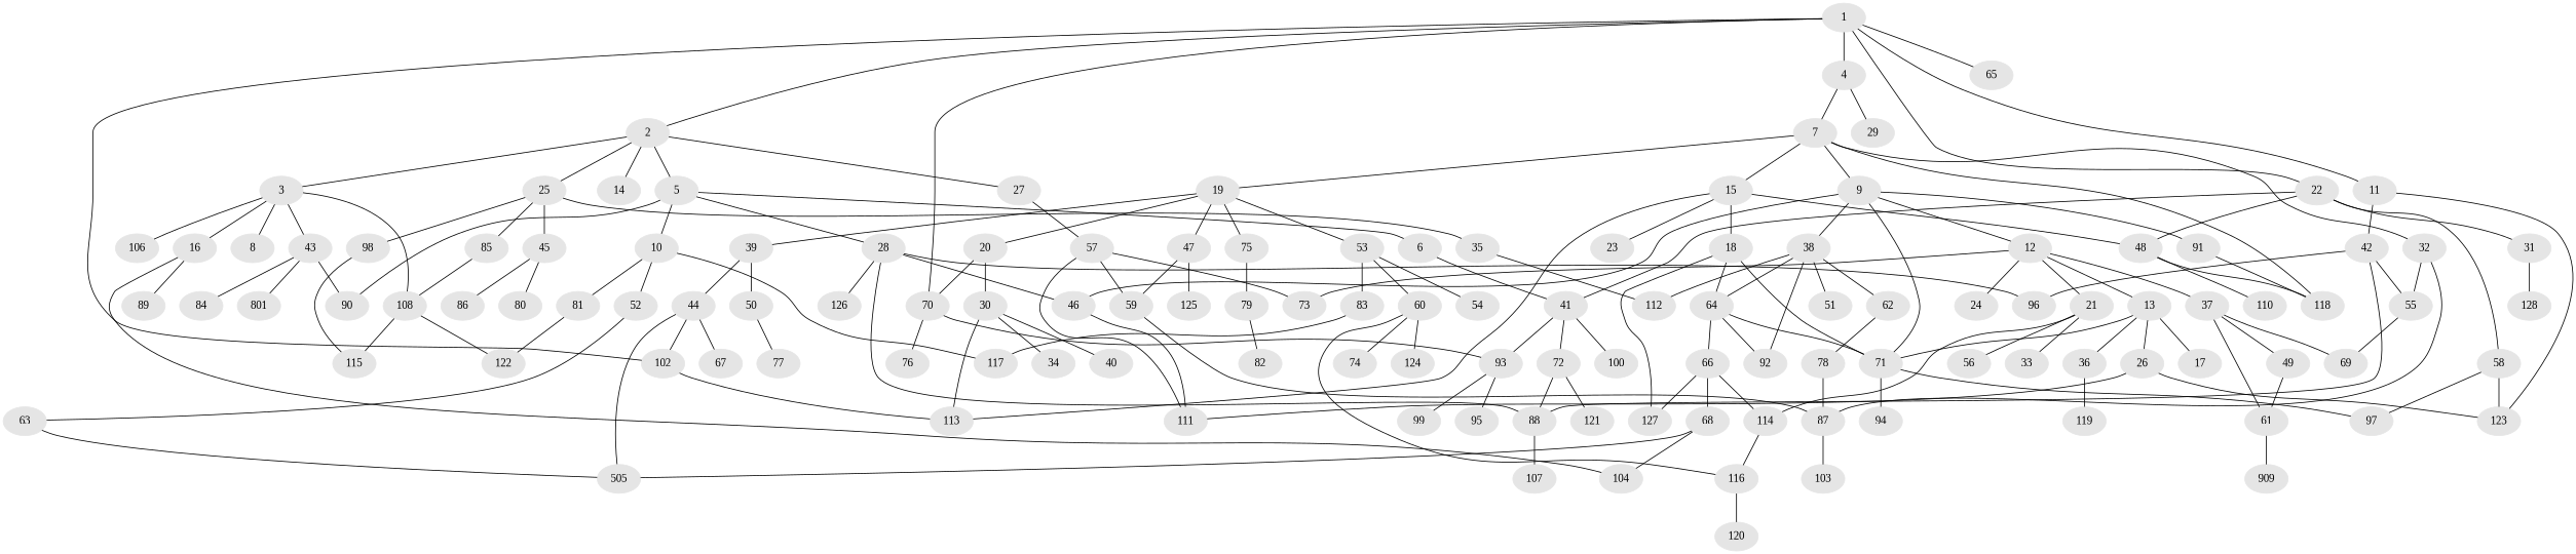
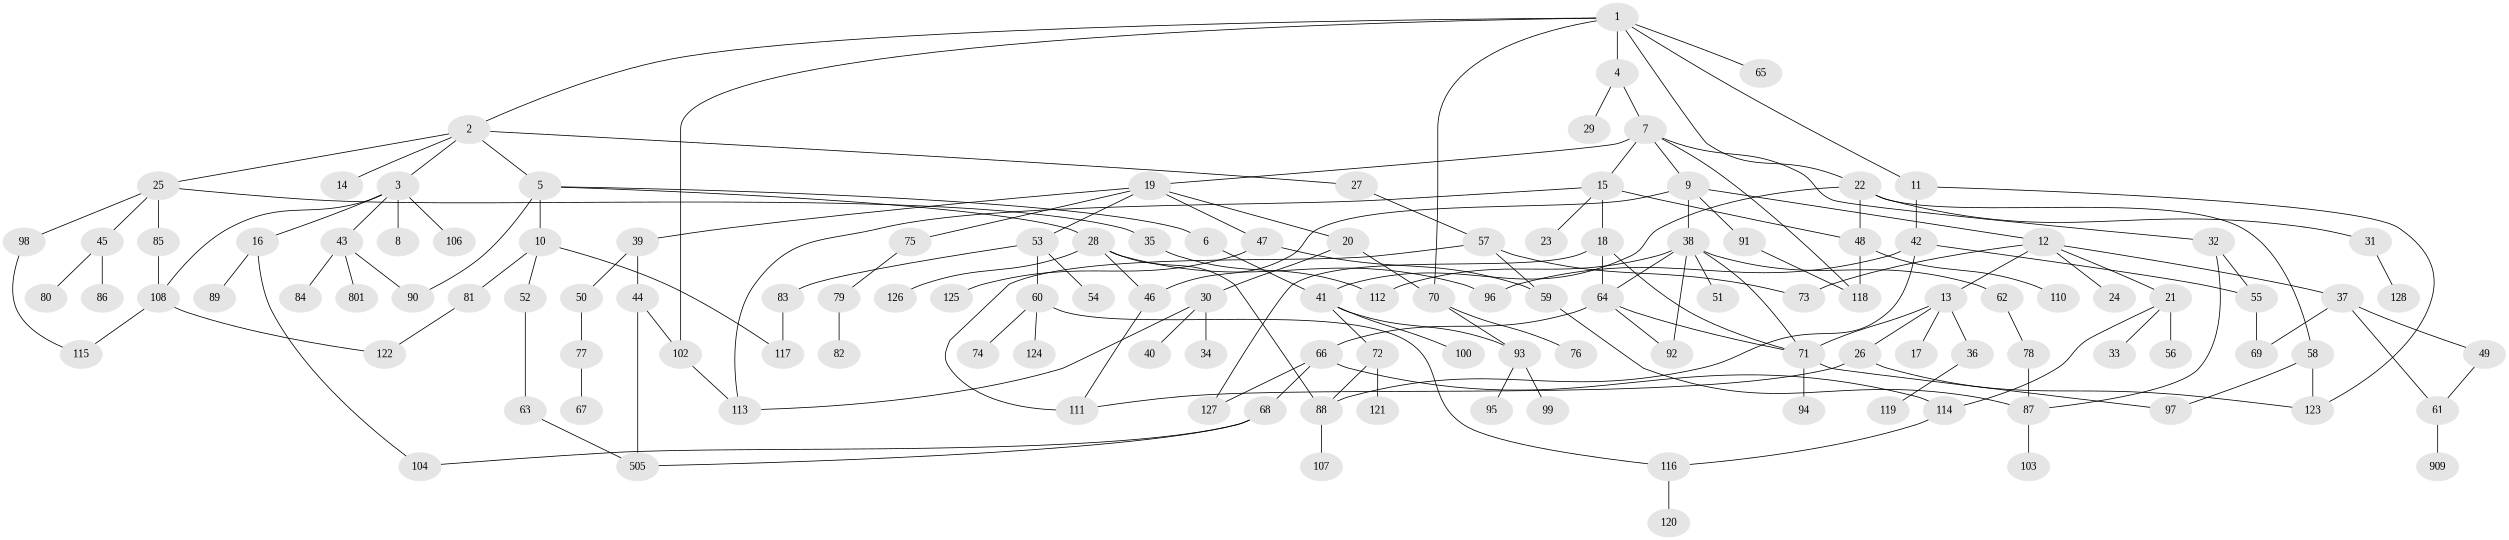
  graph {
    fontname="Liberation Serif"
    node [color=gray90 fontname="Liberation Serif" style=filled]
    edge [fontname="Liberation Serif"]
    1
    2
    4
    11
    22
    65
    70
    102
    3
    5
    14
    25
    27
    7
    29
    42
    123
    41
    48
    31
    58
    93
    76
    113
    8
    16
    43
    106
    108
    6
    10
    28
    90
    35
    45
    85
    98
    57
    89
    104
    84
    n42 [label=801]
    122
    115
    9
    15
    19
    32
    118
    52
    81
    117
    46
    88
    96
    126
    72
    100
    12
    38
    91
    18
    23
    20
    39
    47
    53
    75
    55
    87
    13
    21
    24
    37
    73
    71
    64
    112
    51
    62
    92
    111
    63
    17
    26
    36
    33
    56
    114
    49
    61
    69
    119
    97
    94
    127
    110
    66
    30
    44
    50
    59
    125
    54
    60
    83
    79
    34
    40
    116
    128
    80
    86
    107
    103
    n116 [label=909]
    78
    67
    n119 [label=505]
    77
    121
    95
    99
    74
    124
    120
    68
    82
    1 -- 2
    1 -- 4
    1 -- 11
    1 -- 22
    1 -- 65
    1 -- 70
    1 -- 102
    2 -- 3
    2 -- 5
    2 -- 14
    2 -- 25
    2 -- 27
    4 -- 7
    4 -- 29
    11 -- 42
    11 -- 123
    22 -- 41
    22 -- 48
    22 -- 31
    22 -- 58
    70 -- 93
    70 -- 76
    102 -- 113
    3 -- 8
    3 -- 16
    3 -- 43
    3 -- 106
    3 -- 108
    5 -- 6
    5 -- 10
    5 -- 28
    5 -- 90
    25 -- 35
    25 -- 45
    25 -- 85
    25 -- 98
    27 -- 57
    7 -- 9
    7 -- 15
    7 -- 19
    7 -- 32
    7 -- 118
    42 -- 88
    42 -- 96
    42 -- 55
    41 -- 93
    41 -- 72
    41 -- 100
    48 -- 118
    48 -- 110
    31 -- 128
    58 -- 123
    58 -- 97
    93 -- 95
    93 -- 99
    16 -- 89
    16 -- 104
    43 -- 90
    43 -- 84
    43 -- n42
    108 -- 122
    108 -- 115
    6 -- 41
    10 -- 52
    10 -- 81
    10 -- 117
    28 -- 46
    28 -- 88
    28 -- 96
    28 -- 126
    35 -- 112
    45 -- 80
    45 -- 86
    85 -- 108
    98 -- 115
    57 -- 73
    57 -- 111
    57 -- 59
    9 -- 46
    9 -- 12
    9 -- 38
    9 -- 91
    15 -- 48
    15 -- 113
    15 -- 18
    15 -- 23
    19 -- 20
    19 -- 39
    19 -- 47
    19 -- 53
    19 -- 75
    32 -- 55
    32 -- 87
    52 -- 63
    81 -- 122
    46 -- 111
    88 -- 107
    72 -- 88
    72 -- 121
    12 -- 13
    12 -- 21
    12 -- 24
    12 -- 37
    12 -- 73
-   9 -- 71
+   38 -- 71
    38 -- 64
    38 -- 112
    38 -- 51
    38 -- 62
    38 -- 92
    91 -- 118
    18 -- 71
    18 -- 64
    18 -- 127
    20 -- 70
    20 -- 30
    39 -- 44
    39 -- 50
    47 -- 59
    47 -- 125
    53 -- 54
    53 -- 60
    53 -- 83
    75 -- 79
    55 -- 69
    87 -- 103
    13 -- 71
    13 -- 17
    13 -- 26
    13 -- 36
    21 -- 33
    21 -- 56
    21 -- 114
    37 -- 49
    37 -- 61
    37 -- 69
    71 -- 97
    71 -- 94
    64 -- 71
    64 -- 92
    64 -- 66
    62 -- 78
    63 -- n119
    26 -- 123
    26 -- 111
    36 -- 119
    114 -- 116
    49 -- 61
    61 -- n116
    66 -- 114
    66 -- 127
    66 -- 68
    30 -- 113
    30 -- 34
    30 -- 40
    44 -- 102
-   44 -- 67
+   77 -- 67
    44 -- n119
    50 -- 77
    59 -- 87
    60 -- 116
    60 -- 74
    60 -- 124
    83 -- 117
    79 -- 82
    116 -- 120
    78 -- 87
    68 -- 104
    68 -- n119
  }
